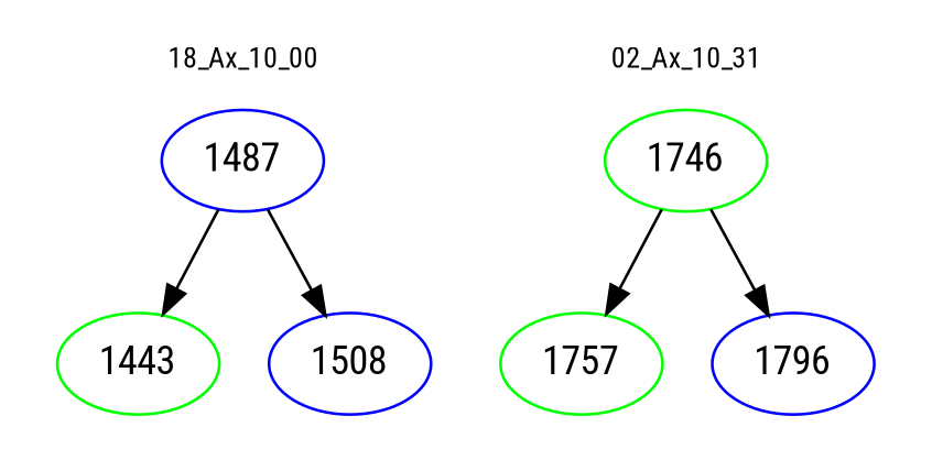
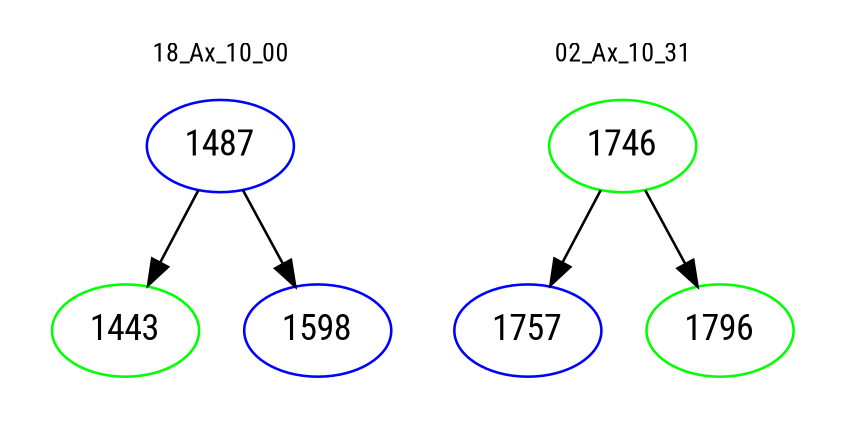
  digraph {
    fontname="Roboto Condensed"
    node [color=blue fontname="Roboto Condensed"]
    edge [color=black fontname="Roboto Condensed"]
    n1 [label=1487]
    n2 [color=green label=1443]
-   n3 [label=1508]
+   n3 [label=1598]
    n4 [color=green label=1746]
-   n5 [color=green label=1757]
-   n6 [label=1796]
+   n5 [label=1757]
+   n6 [color=green label=1796]
    subgraph cluster_1 {
      color=white
      fontsize=10
      label="18_Ax_10_00"
      n1
      n2
      n3
    }
    subgraph cluster_2 {
      color=white
      fontsize=10
      label="02_Ax_10_31"
      n4
      n5
      n6
    }
    n1 -> n2
    n1 -> n3
    n4 -> n5
    n4 -> n6
  }
